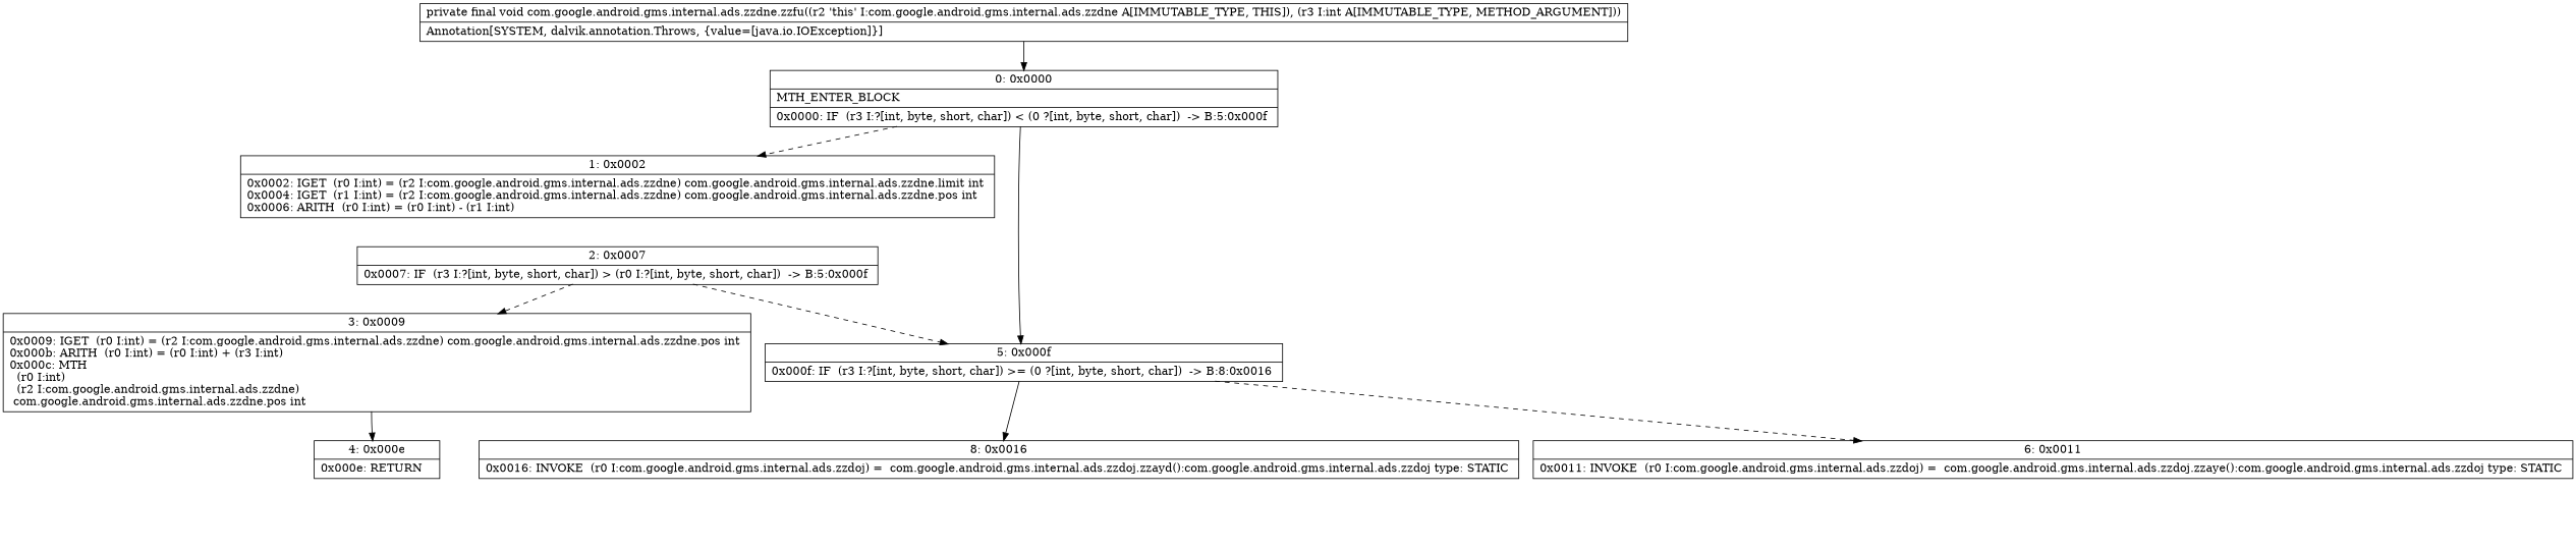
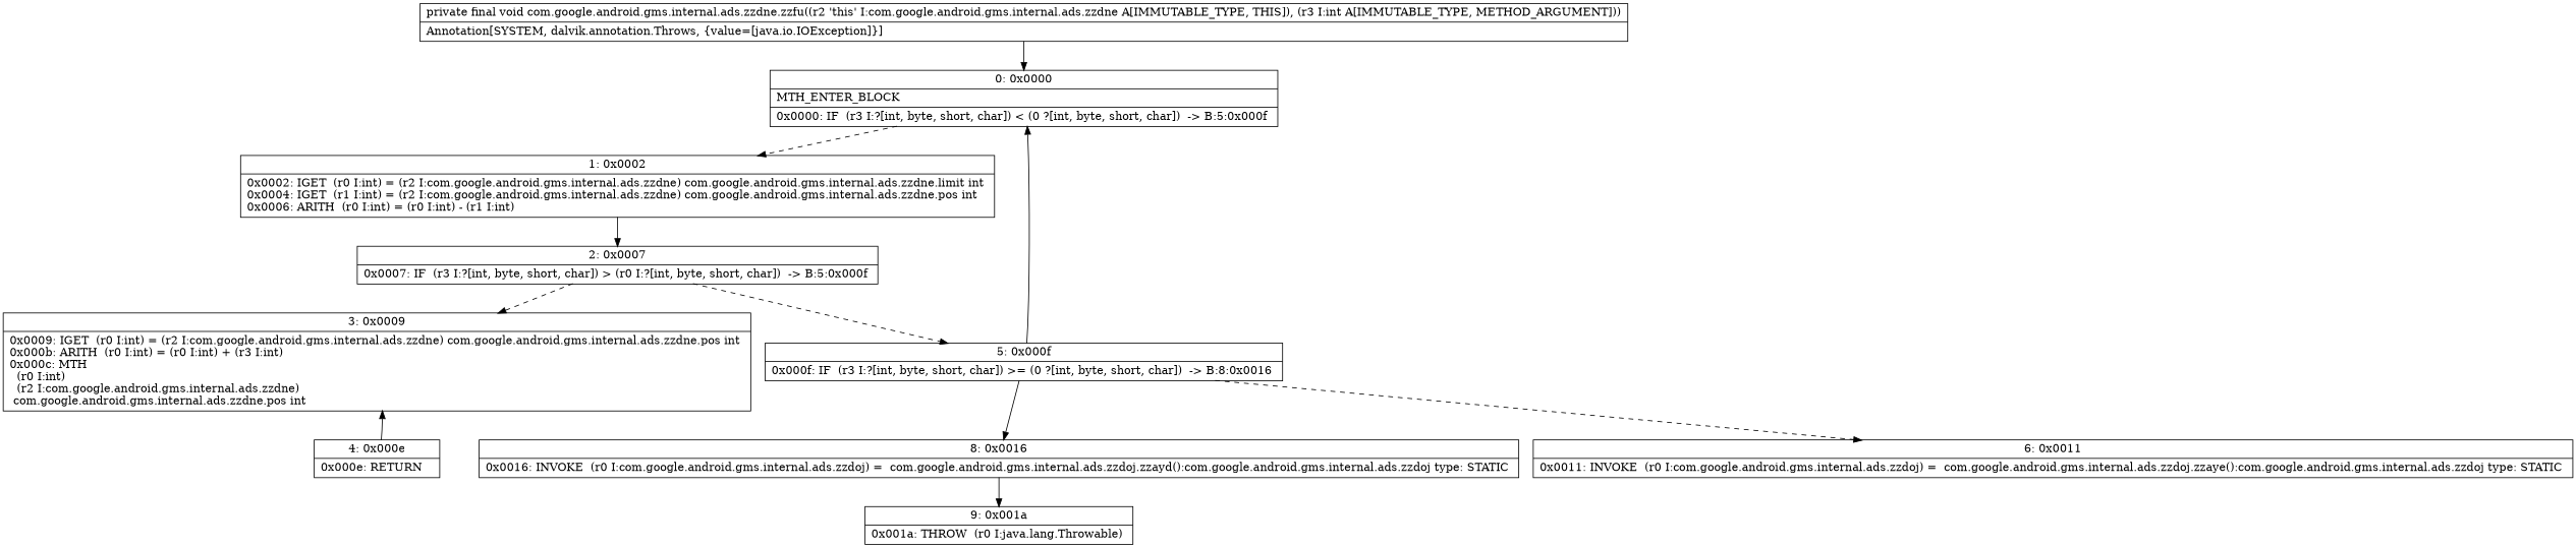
  digraph {
    node [shape=record]
    n1 [label="{0\:\ 0x0000|MTH_ENTER_BLOCK\l|0x0000: IF  (r3 I:?[int, byte, short, char]) \< (0 ?[int, byte, short, char])  \-\> B:5:0x000f \l}"]
    n2 [label="{1\:\ 0x0002|0x0002: IGET  (r0 I:int) = (r2 I:com.google.android.gms.internal.ads.zzdne) com.google.android.gms.internal.ads.zzdne.limit int \l0x0004: IGET  (r1 I:int) = (r2 I:com.google.android.gms.internal.ads.zzdne) com.google.android.gms.internal.ads.zzdne.pos int \l0x0006: ARITH  (r0 I:int) = (r0 I:int) \- (r1 I:int) \l}"]
    n3 [label="{5\:\ 0x000f|0x000f: IF  (r3 I:?[int, byte, short, char]) \>= (0 ?[int, byte, short, char])  \-\> B:8:0x0016 \l}"]
    n4 [label="{2\:\ 0x0007|0x0007: IF  (r3 I:?[int, byte, short, char]) \> (r0 I:?[int, byte, short, char])  \-\> B:5:0x000f \l}"]
    n5 [label="{6\:\ 0x0011|0x0011: INVOKE  (r0 I:com.google.android.gms.internal.ads.zzdoj) =  com.google.android.gms.internal.ads.zzdoj.zzaye():com.google.android.gms.internal.ads.zzdoj type: STATIC \l}"]
    n6 [label="{8\:\ 0x0016|0x0016: INVOKE  (r0 I:com.google.android.gms.internal.ads.zzdoj) =  com.google.android.gms.internal.ads.zzdoj.zzayd():com.google.android.gms.internal.ads.zzdoj type: STATIC \l}"]
    n7 [label="{3\:\ 0x0009|0x0009: IGET  (r0 I:int) = (r2 I:com.google.android.gms.internal.ads.zzdne) com.google.android.gms.internal.ads.zzdne.pos int \l0x000b: ARITH  (r0 I:int) = (r0 I:int) + (r3 I:int) \l0x000c: MTH  \l  (r0 I:int)\l  (r2 I:com.google.android.gms.internal.ads.zzdne)\l com.google.android.gms.internal.ads.zzdne.pos int \l}"]
    n8 [label="{4\:\ 0x000e|0x000e: RETURN   \l}"]
+   n9 [label="{9\:\ 0x001a|0x001a: THROW  (r0 I:java.lang.Throwable) \l}"]
    n10 [label="{private final void com.google.android.gms.internal.ads.zzdne.zzfu((r2 'this' I:com.google.android.gms.internal.ads.zzdne A[IMMUTABLE_TYPE, THIS]), (r3 I:int A[IMMUTABLE_TYPE, METHOD_ARGUMENT]))  | Annotation[SYSTEM, dalvik.annotation.Throws, \{value=[java.io.IOException]\}]\l}"]
    n1 -> n2 [style=dashed]
-   n1 -> n3
+   n3 -> n1
+   n2 -> n4
    n3 -> n5 [style=dashed]
    n3 -> n6
    n4 -> n3 [style=dashed]
    n4 -> n7 [style=dashed]
-   n7 -> n8
+   n6 -> n9
+   n8 -> n7
    n10 -> n1
  }
